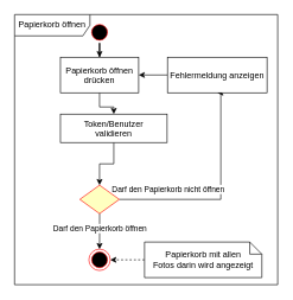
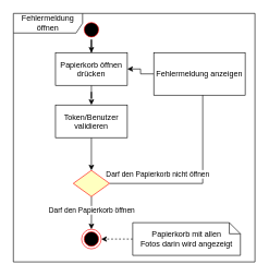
  <mxCell id="0" />
  <mxCell id="1" parent="0" />
  <mxCell id="2" style="edgeStyle=orthogonalEdgeStyle;rounded=0;orthogonalLoop=1;jettySize=auto;html=1;" edge="1" parent="1" source="3" target="5"><mxGeometry relative="1" as="geometry" /></mxCell>
  <mxCell id="3" value="" style="ellipse;shape=startState;fillColor=#000000;strokeColor=#ff0000;" vertex="1" parent="1"><mxGeometry x="124.51" y="30" width="30" height="30" as="geometry" /></mxCell>
  <mxCell id="4" style="edgeStyle=orthogonalEdgeStyle;rounded=0;orthogonalLoop=1;jettySize=auto;html=1;entryX=0.5;entryY=0;entryDx=0;entryDy=0;" edge="1" parent="1" source="5" target="18"><mxGeometry relative="1" as="geometry" /></mxCell>
  <mxCell id="5" value="Papierkorb öffnen &#10;drücken" style="" vertex="1" parent="1"><mxGeometry x="84.51" y="80" width="110" height="50" as="geometry" /></mxCell>
  <mxCell id="6" style="edgeStyle=orthogonalEdgeStyle;rounded=0;orthogonalLoop=1;jettySize=auto;html=1;dashed=1;" edge="1" parent="1" source="7" target="8"><mxGeometry relative="1" as="geometry" /></mxCell>
  <mxCell id="7" value="Papierkorb mit allen &#10;Fotos darin wird angezeigt" style="shape=note;whiteSpace=wrap;size=17" vertex="1" parent="1"><mxGeometry x="202.74" y="340" width="165" height="50" as="geometry" /></mxCell>
  <mxCell id="8" value="" style="ellipse;shape=endState;fillColor=#000000;strokeColor=#ff0000" vertex="1" parent="1"><mxGeometry x="124.5" y="350" width="30" height="30" as="geometry" /></mxCell>
- <mxCell id="9" value="Papierkorb öffnen" style="shape=umlFrame;whiteSpace=wrap;html=1;pointerEvents=0;width=106;height=30;" vertex="1" parent="1"><mxGeometry x="20" y="20" width="370" height="380" as="geometry" /></mxCell>
+ <mxCell id="9" value="Fehlermeldung öffnen" style="shape=umlFrame;whiteSpace=wrap;html=1;pointerEvents=0;width=106;height=30;" vertex="1" parent="1"><mxGeometry x="20" y="20" width="370" height="380" as="geometry" /></mxCell>
  <mxCell id="10" style="edgeStyle=orthogonalEdgeStyle;rounded=0;orthogonalLoop=1;jettySize=auto;html=1;entryX=0.5;entryY=1;entryDx=0;entryDy=0;" edge="1" parent="1" source="14" target="16"><mxGeometry relative="1" as="geometry"><Array as="points"><mxPoint x="310" y="280" /><mxPoint x="310" y="130" /></Array></mxGeometry></mxCell>
  <mxCell id="11" value="Darf den Papierkorb nicht öffnen" style="edgeLabel;html=1;align=center;verticalAlign=middle;resizable=0;points=[];" vertex="1" connectable="0" parent="10"><mxGeometry x="-0.355" relative="1" as="geometry"><mxPoint x="-28" y="-15" as="offset" /></mxGeometry></mxCell>
  <mxCell id="12" style="edgeStyle=orthogonalEdgeStyle;rounded=0;orthogonalLoop=1;jettySize=auto;html=1;" edge="1" parent="1" source="14" target="8"><mxGeometry relative="1" as="geometry"><mxPoint x="139.5" y="540" as="targetPoint" /></mxGeometry></mxCell>
  <mxCell id="13" value="Darf den Papierkorb öffnen" style="edgeLabel;html=1;align=center;verticalAlign=middle;resizable=0;points=[];" vertex="1" connectable="0" parent="12"><mxGeometry x="0.344" y="2" relative="1" as="geometry"><mxPoint x="-2" y="-13" as="offset" /></mxGeometry></mxCell>
  <mxCell id="14" value="" style="rhombus;fillColor=#ffffc0;strokeColor=#ff0000;" vertex="1" parent="1"><mxGeometry x="111.76" y="260" width="55.49" height="40" as="geometry" /></mxCell>
  <mxCell id="15" style="edgeStyle=orthogonalEdgeStyle;rounded=0;orthogonalLoop=1;jettySize=auto;html=1;entryX=1;entryY=0.5;entryDx=0;entryDy=0;" edge="1" parent="1" source="16" target="5"><mxGeometry relative="1" as="geometry" /></mxCell>
- <mxCell id="16" value="Fehlermeldung anzeigen" style="" vertex="1" parent="1"><mxGeometry x="235" y="80" width="140" height="50" as="geometry" /></mxCell>
+ <mxCell id="16" value="Fehlermeldung anzeigen" style="" vertex="1" parent="1"><mxGeometry x="235" y="80" width="140" height="65" as="geometry" /></mxCell>
  <mxCell id="17" style="edgeStyle=orthogonalEdgeStyle;rounded=0;orthogonalLoop=1;jettySize=auto;html=1;entryX=0.5;entryY=0;entryDx=0;entryDy=0;" edge="1" parent="1" source="18" target="14"><mxGeometry relative="1" as="geometry" /></mxCell>
- <mxCell id="18" value="Token/Benutzer &#10;validieren" style="" vertex="1" parent="1"><mxGeometry x="84.51" y="160" width="150" height="40" as="geometry" /></mxCell>
+ <mxCell id="18" value="Token/Benutzer &#10;validieren" style="" vertex="1" parent="1"><mxGeometry x="84.51" y="160" width="110" height="50" as="geometry" /></mxCell>
